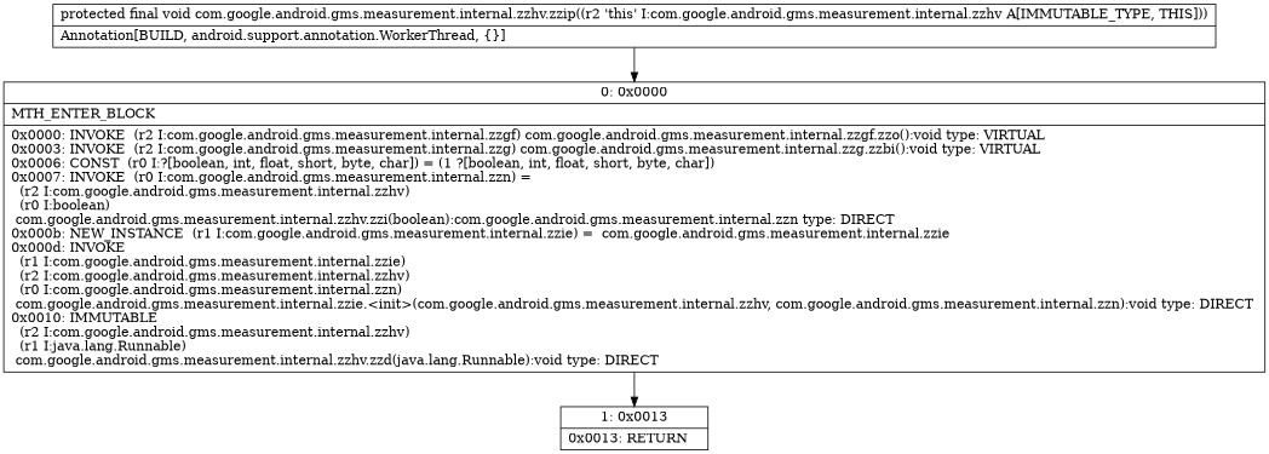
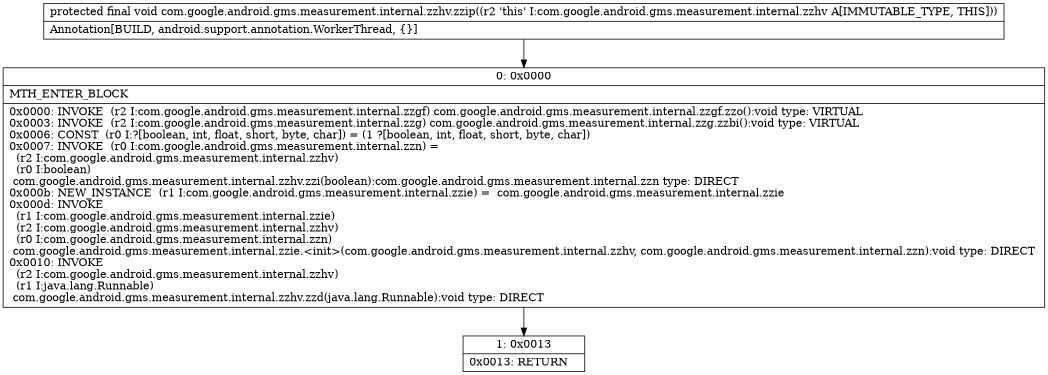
  digraph {
    node [shape=record]
-   n1 [label="{0\:\ 0x0000|MTH_ENTER_BLOCK\l|0x0000: INVOKE  (r2 I:com.google.android.gms.measurement.internal.zzgf) com.google.android.gms.measurement.internal.zzgf.zzo():void type: VIRTUAL \l0x0003: INVOKE  (r2 I:com.google.android.gms.measurement.internal.zzg) com.google.android.gms.measurement.internal.zzg.zzbi():void type: VIRTUAL \l0x0006: CONST  (r0 I:?[boolean, int, float, short, byte, char]) = (1 ?[boolean, int, float, short, byte, char]) \l0x0007: INVOKE  (r0 I:com.google.android.gms.measurement.internal.zzn) = \l  (r2 I:com.google.android.gms.measurement.internal.zzhv)\l  (r0 I:boolean)\l com.google.android.gms.measurement.internal.zzhv.zzi(boolean):com.google.android.gms.measurement.internal.zzn type: DIRECT \l0x000b: NEW_INSTANCE  (r1 I:com.google.android.gms.measurement.internal.zzie) =  com.google.android.gms.measurement.internal.zzie \l0x000d: INVOKE  \l  (r1 I:com.google.android.gms.measurement.internal.zzie)\l  (r2 I:com.google.android.gms.measurement.internal.zzhv)\l  (r0 I:com.google.android.gms.measurement.internal.zzn)\l com.google.android.gms.measurement.internal.zzie.\<init\>(com.google.android.gms.measurement.internal.zzhv, com.google.android.gms.measurement.internal.zzn):void type: DIRECT \l0x0010: IMMUTABLE  \l  (r2 I:com.google.android.gms.measurement.internal.zzhv)\l  (r1 I:java.lang.Runnable)\l com.google.android.gms.measurement.internal.zzhv.zzd(java.lang.Runnable):void type: DIRECT \l}"]
+   n1 [label="{0\:\ 0x0000|MTH_ENTER_BLOCK\l|0x0000: INVOKE  (r2 I:com.google.android.gms.measurement.internal.zzgf) com.google.android.gms.measurement.internal.zzgf.zzo():void type: VIRTUAL \l0x0003: INVOKE  (r2 I:com.google.android.gms.measurement.internal.zzg) com.google.android.gms.measurement.internal.zzg.zzbi():void type: VIRTUAL \l0x0006: CONST  (r0 I:?[boolean, int, float, short, byte, char]) = (1 ?[boolean, int, float, short, byte, char]) \l0x0007: INVOKE  (r0 I:com.google.android.gms.measurement.internal.zzn) = \l  (r2 I:com.google.android.gms.measurement.internal.zzhv)\l  (r0 I:boolean)\l com.google.android.gms.measurement.internal.zzhv.zzi(boolean):com.google.android.gms.measurement.internal.zzn type: DIRECT \l0x000b: NEW_INSTANCE  (r1 I:com.google.android.gms.measurement.internal.zzie) =  com.google.android.gms.measurement.internal.zzie \l0x000d: INVOKE  \l  (r1 I:com.google.android.gms.measurement.internal.zzie)\l  (r2 I:com.google.android.gms.measurement.internal.zzhv)\l  (r0 I:com.google.android.gms.measurement.internal.zzn)\l com.google.android.gms.measurement.internal.zzie.\<init\>(com.google.android.gms.measurement.internal.zzhv, com.google.android.gms.measurement.internal.zzn):void type: DIRECT \l0x0010: INVOKE  \l  (r2 I:com.google.android.gms.measurement.internal.zzhv)\l  (r1 I:java.lang.Runnable)\l com.google.android.gms.measurement.internal.zzhv.zzd(java.lang.Runnable):void type: DIRECT \l}"]
    n2 [label="{1\:\ 0x0013|0x0013: RETURN   \l}"]
    n3 [label="{protected final void com.google.android.gms.measurement.internal.zzhv.zzip((r2 'this' I:com.google.android.gms.measurement.internal.zzhv A[IMMUTABLE_TYPE, THIS]))  | Annotation[BUILD, android.support.annotation.WorkerThread, \{\}]\l}"]
    n1 -> n2
    n3 -> n1
  }
